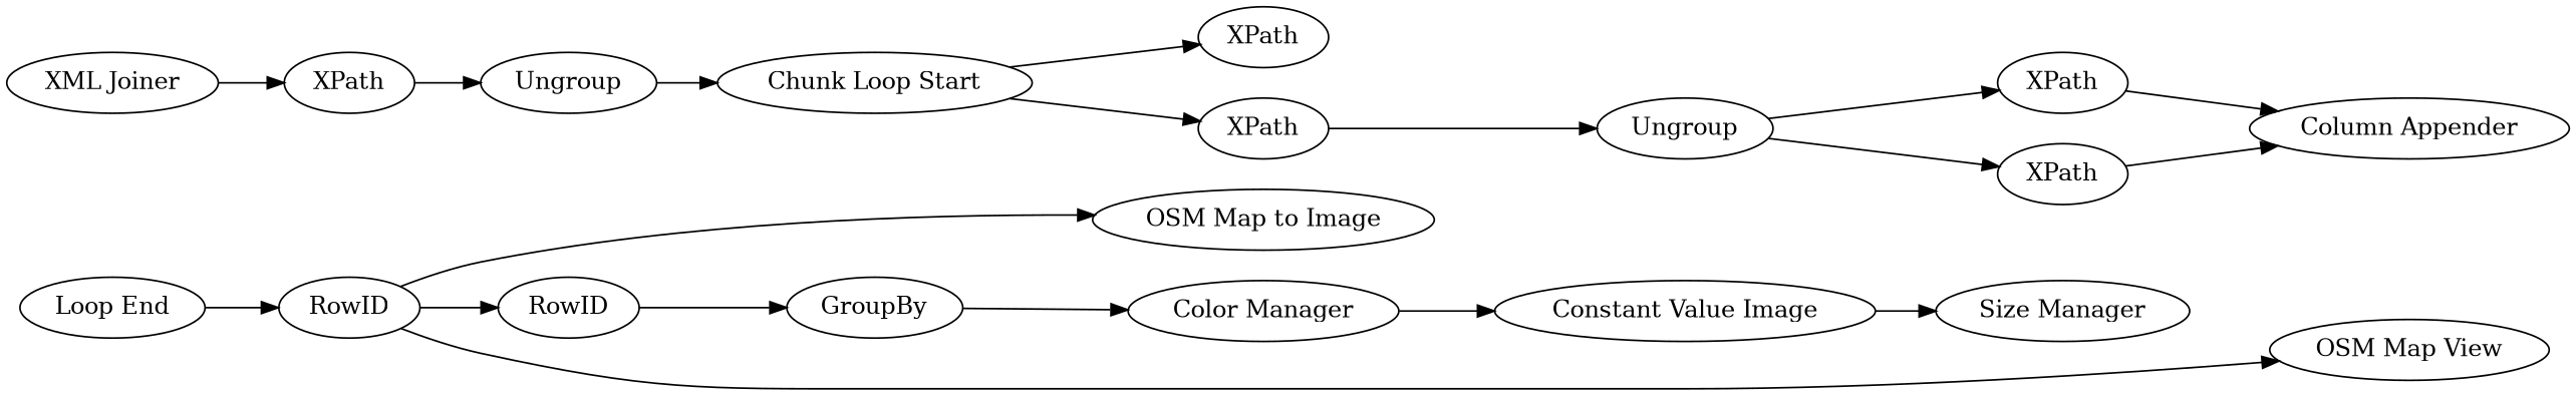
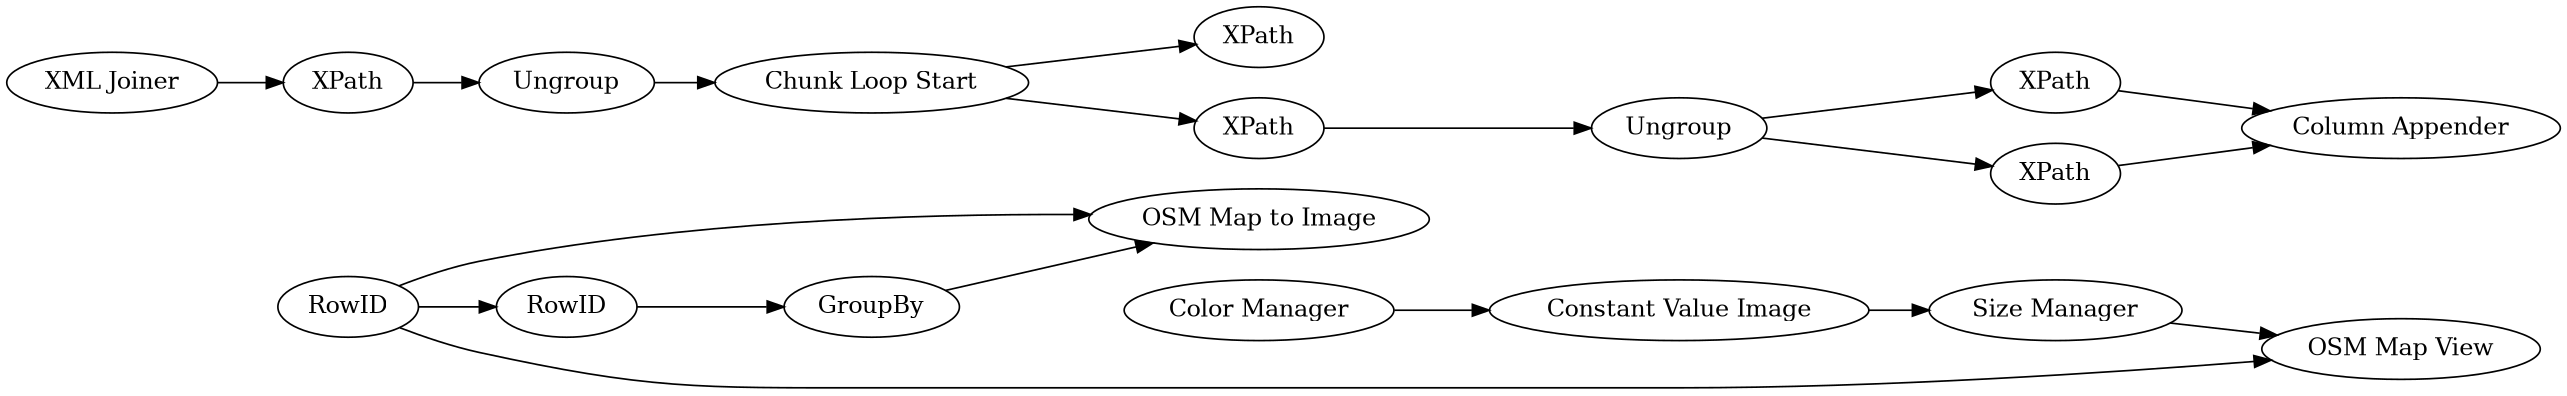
  digraph {
    fontname="DejaVu Serif"
    rankdir=LR
    node [fontname="DejaVu Serif"]
    edge [fontname="DejaVu Serif"]
    n1 [label=RowID]
    n2 [label="OSM Map to Image"]
    n3 [label=RowID]
    n4 [label="OSM Map View"]
    n5 [label=GroupBy]
-   n6 [label="Loop End"]
    n7 [label=XPath]
    n8 [label="Column Appender"]
    n9 [label="Constant Value Image"]
    n10 [label="Size Manager"]
    n11 [label="Color Manager"]
    n12 [label=Ungroup]
    n13 [label=XPath]
    n14 [label="XML Joiner"]
    n15 [label=XPath]
    n16 [label=Ungroup]
    n17 [label="Chunk Loop Start"]
    n18 [label=XPath]
    n19 [label=XPath]
    n1 -> n2
    n1 -> n3
    n1 -> n4
    n3 -> n5
-   n5 -> n11
-   n6 -> n1
+   n5 -> n2
    n7 -> n8
    n9 -> n10
+   n10 -> n4
    n11 -> n9
    n12 -> n7
    n12 -> n13
    n13 -> n8
    n14 -> n15
    n15 -> n16
    n16 -> n17
    n17 -> n18
    n17 -> n19
    n19 -> n12
  }
